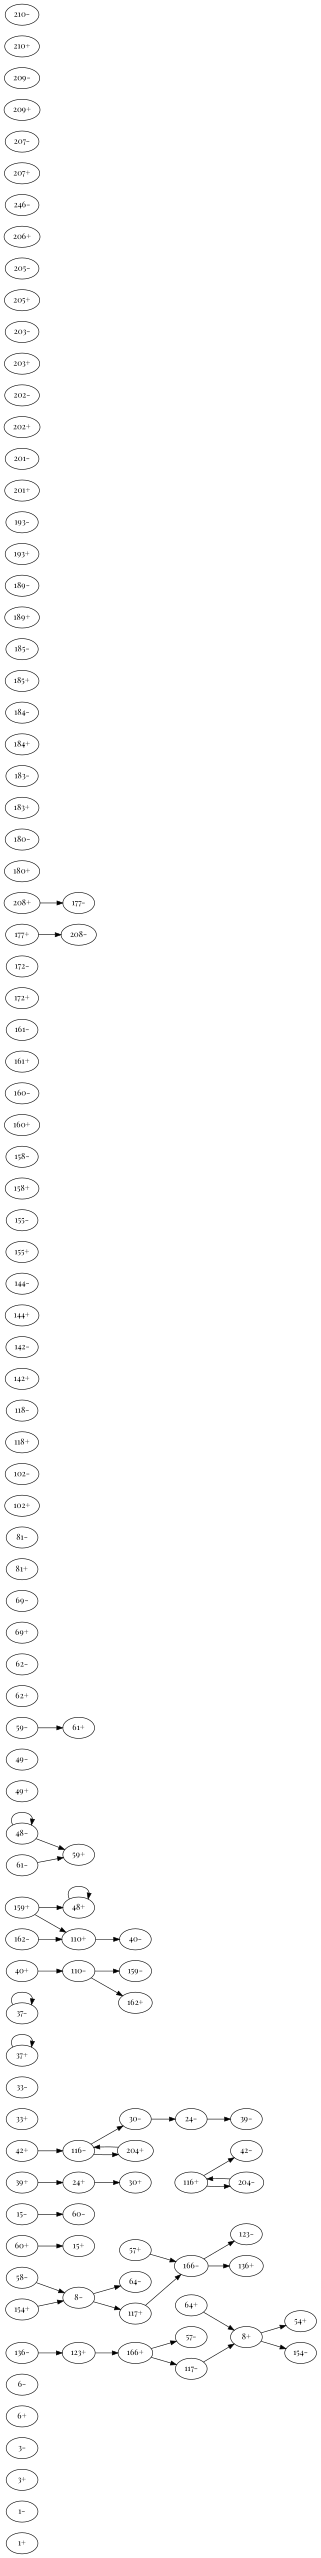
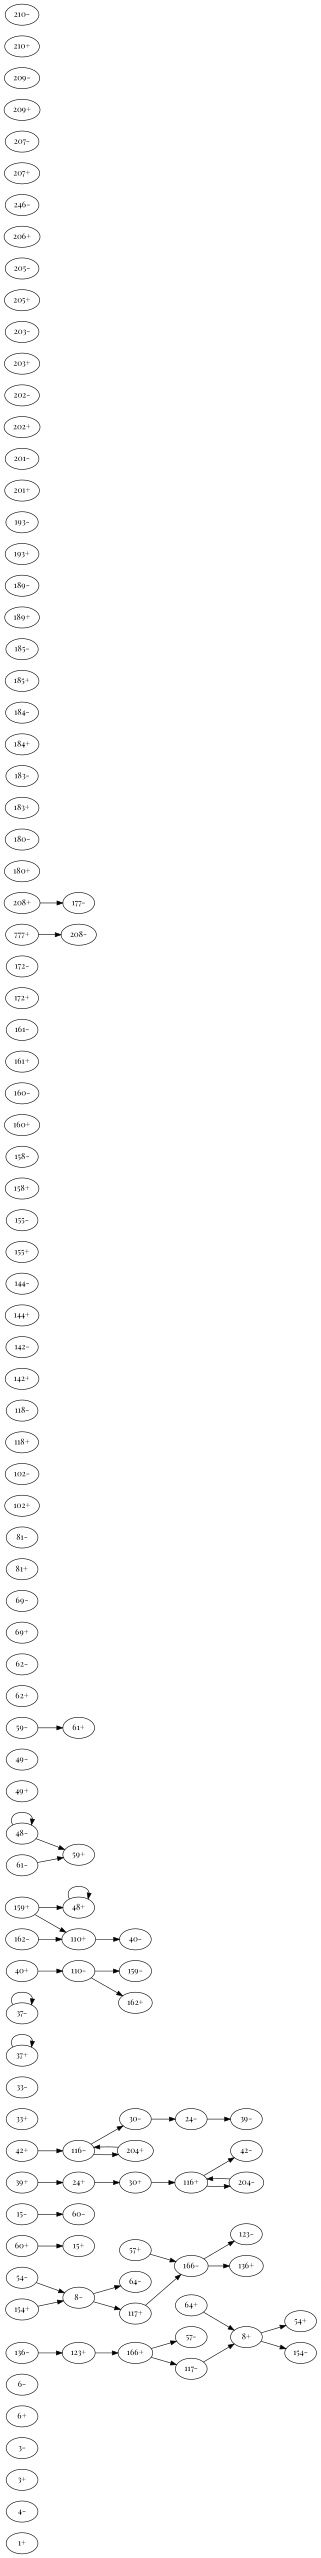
  digraph {
    fontname="Playfair Display"
    k=41
    rankdir=LR
    node [C=6655 fontname="Playfair Display" l=41]
    edge [d=-40 fontname="Playfair Display"]
    "1+" [l=477]
-   "1-" [l=477]
+   "1-" [l=477 label="4-"]
    "3+" [C=666 l=79]
    "3-" [C=666 l=79]
    "6+" [C=2495 l=270]
    "6-" [C=2495 l=270]
    "8+" [C=436 l=54]
    "54+" [C=22942 l=1617]
    "154-" [C=7148 l=531]
    "8-" [C=436 l=54]
    "64-" [C=4237 l=368]
    "117+" [C=10585 l=631]
    "166-" [C=865 l=98]
    "15+" [C=6482 l=357]
    "15-" [C=6482 l=357]
    "60-" [C=609 l=89]
    "24+" [C=28]
    "30+" [C=619 l=96]
    "116+" [C=84 l=43]
    "24-" [C=28]
    "39-" [C=787 l=107]
    "42-" [C=1022 l=152]
    "204-" [C=153393 l=8751]
    "30-" [C=619 l=96]
    "33+" [C=2394 l=405]
    "33-" [C=2394 l=405]
    "37+" [C=93 l=42]
    "37-" [C=93 l=42]
    "39+" [C=787 l=107]
    "40+" [C=8674 l=667]
    "110-" [C=138 l=44]
    "159-" [C=5158 l=463]
    "162+" [C=23897 l=1569]
    "40-" [C=8674 l=667]
    "42+" [C=1022 l=152]
    "116-" [C=84 l=43]
    "204+" [C=153393 l=8751]
    "48+" [C=55]
    "48-" [C=55]
    "59+" [C=6431 l=480]
    "49+" [C=613 l=111]
    "49-" [C=613 l=111]
-   "54-" [C=22942 l=1617 label="58-"]
+   "54-" [C=22942 l=1617]
    "57+" [C=20288 l=1383]
    "123-" [C=1105 l=110]
    "136+" [C=27246 l=1882]
    "57-" [C=20288 l=1383]
    "59-" [C=6431 l=480]
    "61+" [C=21942 l=1453]
    "60+" [C=609 l=89]
    "61-" [C=21942 l=1453]
    "62+" [C=1841 l=228]
    "62-" [C=1841 l=228]
    "64+" [C=4237 l=368]
    "69+" [C=904 l=116]
    "69-" [C=904 l=116]
    "81+" [C=3518 l=320]
    "81-" [C=3518 l=320]
    "102+" [C=81122 l=4885]
    "102-" [C=81122 l=4885]
    "110+" [C=138 l=44]
    "117-" [C=10585 l=631]
    "118+" [C=42692 l=2556]
    "118-" [C=42692 l=2556]
    "123+" [C=1105 l=110]
    "166+" [C=865 l=98]
    "136-" [C=27246 l=1882]
    "142+" [C=21353 l=1441]
    "142-" [C=21353 l=1441]
    "144+" [C=6003 l=459]
    "144-" [C=6003 l=459]
    "154+" [C=7148 l=531]
    "155+" [C=2275 l=269]
    "155-" [C=2275 l=269]
    "158+" [C=1500 l=249]
    "158-" [C=1500 l=249]
    "159+" [C=5158 l=463]
    "160+" [C=119557 l=7750]
    "160-" [C=119557 l=7750]
    "161+" [C=2167 l=232]
    "161-" [C=2167 l=232]
    "162-" [C=23897 l=1569]
    "172+" [C=901 l=85]
    "172-" [C=901 l=85]
-   "177+" [C=273356 l=17494]
+   "177+" [C=273356 l=17494 label="777+"]
    "208-" [C=514882 l=33668]
    "177-" [C=273356 l=17494]
    "180+" [C=38483 l=2514]
    "180-" [C=38483 l=2514]
    "183+" [C=73777 l=5015]
    "183-" [C=73777 l=5015]
    "184+" [C=41366 l=2537]
    "184-" [C=41366 l=2537]
    "185+" [C=41930 l=2607]
    "185-" [C=41930 l=2607]
    "189+" [C=37757 l=2351]
    "189-" [C=37757 l=2351]
    "193+" [C=134378 l=8323]
    "193-" [C=134378 l=8323]
    "201+" [C=133801 l=8628]
    "201-" [C=133801 l=8628]
    "202+" [C=256220 l=16463]
    "202-" [C=256220 l=16463]
    "203+" [C=336610 l=21042]
    "203-" [C=336610 l=21042]
    "205+" [C=61050 l=4123]
    "205-" [C=61050 l=4123]
    "206+" [C=121637 l=7442]
    n109 [C=121637 l=7442 label="246-"]
    "207+" [C=99584 l=6578]
    "207-" [C=99584 l=6578]
    "208+" [C=514882 l=33668]
    "209+" [C=422007 l=25540]
    "209-" [C=422007 l=25540]
    "210+" [C=113721 l=6249]
    "210-" [C=113721 l=6249]
    "8+" -> "54+"
    "8+" -> "154-"
    "8-" -> "64-"
    "8-" -> "117+"
    "117+" -> "166-"
    "166-" -> "123-"
    "166-" -> "136+"
    "15-" -> "60-"
    "24+" -> "30+"
+   "30+" -> "116+"
    "116+" -> "42-"
    "116+" -> "204-"
    "24-" -> "39-"
    "204-" -> "116+" [d=-39]
    "30-" -> "24-"
    "37+" -> "37+" [d=-38]
    "37-" -> "37-" [d=-38]
    "39+" -> "24+"
    "40+" -> "110-"
    "110-" -> "159-" [d=-21]
    "110-" -> "162+"
    "42+" -> "116-"
    "116-" -> "30-"
    "116-" -> "204+" [d=-39]
    "204+" -> "116-"
    "48+" -> "48+" [d=-39]
    "48-" -> "48-" [d=-39]
    "48-" -> "59+" [d=-32]
    "54-" -> "8-"
    "57+" -> "166-"
    "59-" -> "61+"
    "60+" -> "15+"
    "61-" -> "59+"
    "64+" -> "8+"
    "110+" -> "40-"
    "117-" -> "8+"
    "123+" -> "166+"
    "166+" -> "57-"
    "166+" -> "117-"
    "136-" -> "123+"
    "154+" -> "8-"
    "159+" -> "48+" [d=-32]
    "159+" -> "110+" [d=-21]
    "162-" -> "110+"
    "177+" -> "208-"
    "208+" -> "177-"
  }
